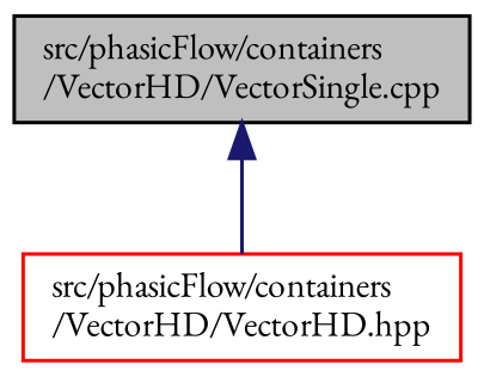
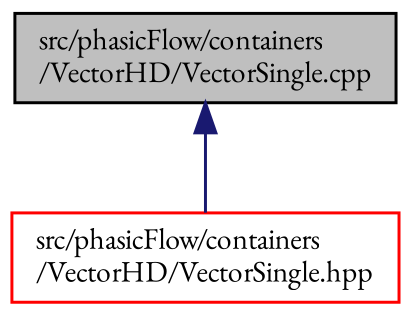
  digraph {
    fontname="EB Garamond"
    node [fontname="EB Garamond" fontsize=10 shape=record style=filled]
    n1 [color=black fillcolor=grey75 fontcolor=black height=0.2 label="src/phasicFlow/containers\l/VectorHD/VectorSingle.cpp" width=0.4]
-   n2 [color=red fillcolor=white height=0.2 label="src/phasicFlow/containers\l/VectorHD/VectorHD.hpp" width=0.4]
+   n2 [color=red fillcolor=white height=0.2 label="src/phasicFlow/containers\l/VectorHD/VectorSingle.hpp" width=0.4]
    n1 -> n2 [color=midnightblue dir=back fontname="EB Garamond" fontsize=10 labelfontname=Helvetica labelfontsize=10 style=solid]
  }
